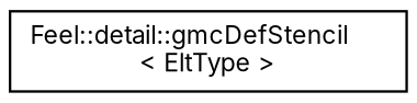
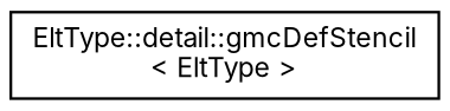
  digraph {
    rankdir=LR
    fontname=Inter
-   n1 [color=black fillcolor=white fontname=Inter fontsize=10 height=0.2 label="Feel::detail::gmcDefStencil\l\< EltType \>" shape=record style=filled width=0.4]
+   n1 [color=black fillcolor=white fontname=Inter fontsize=10 height=0.2 label="EltType::detail::gmcDefStencil\l\< EltType \>" shape=record style=filled width=0.4]
  }
